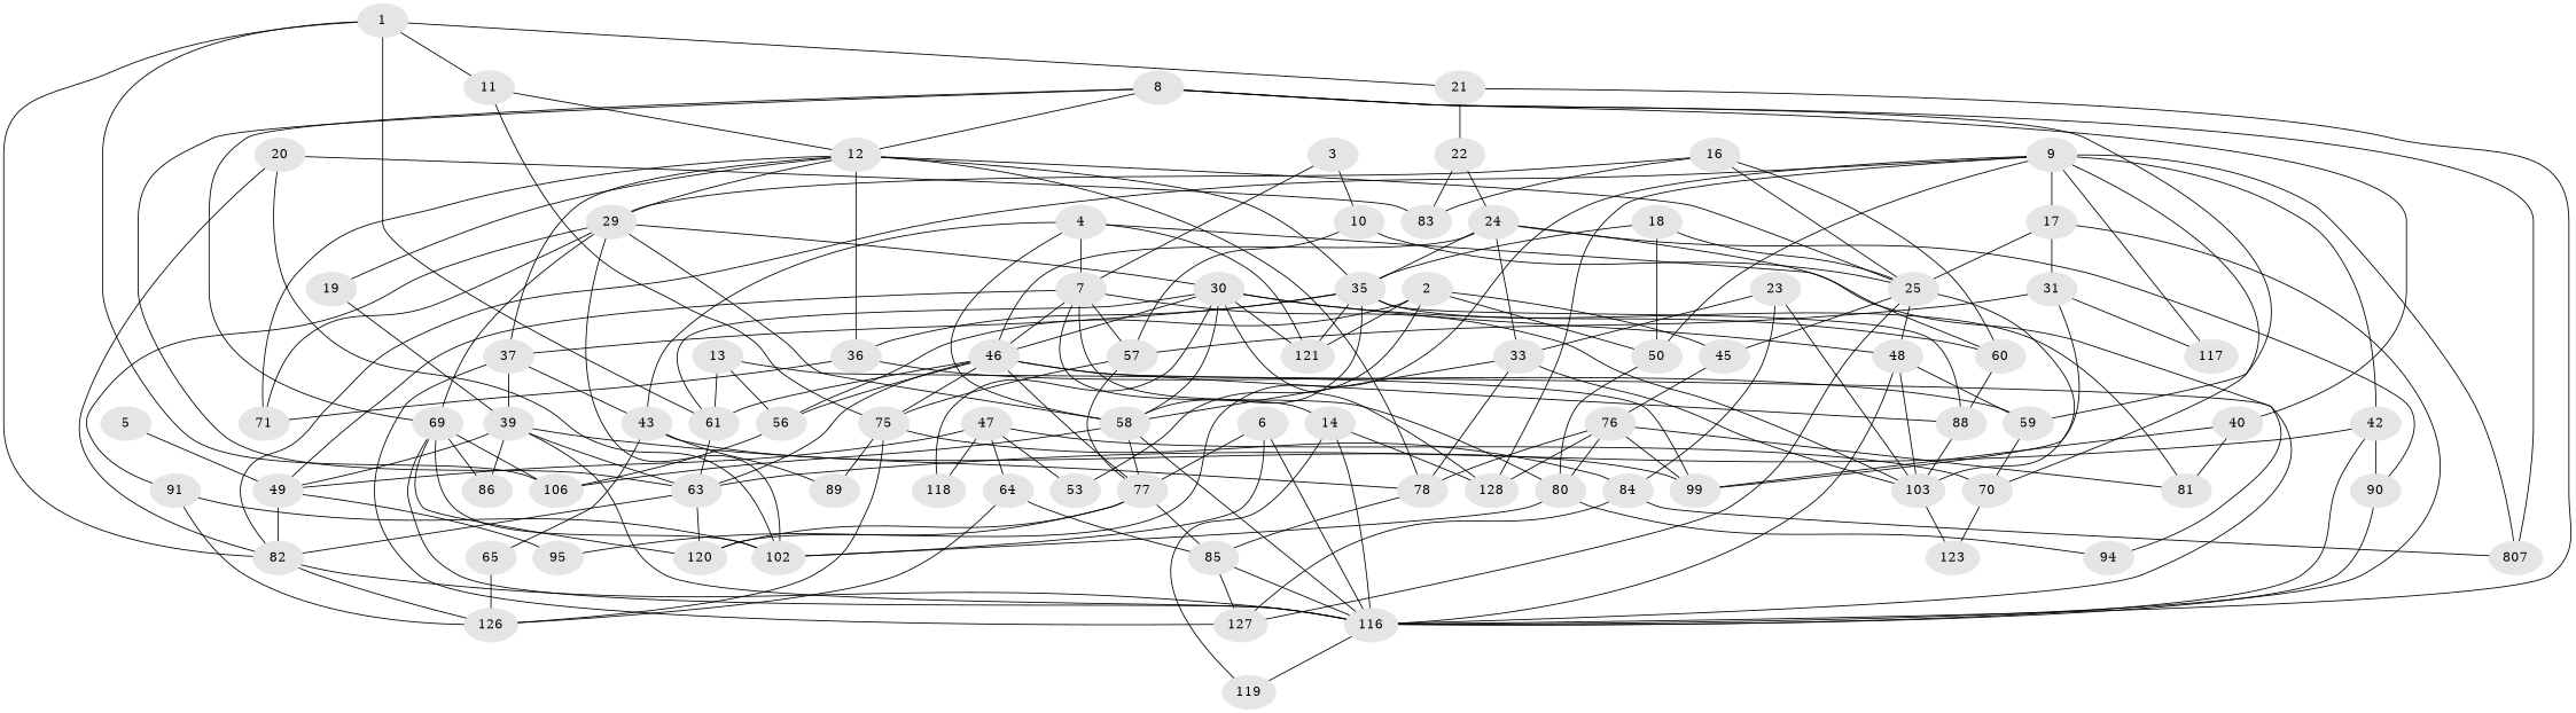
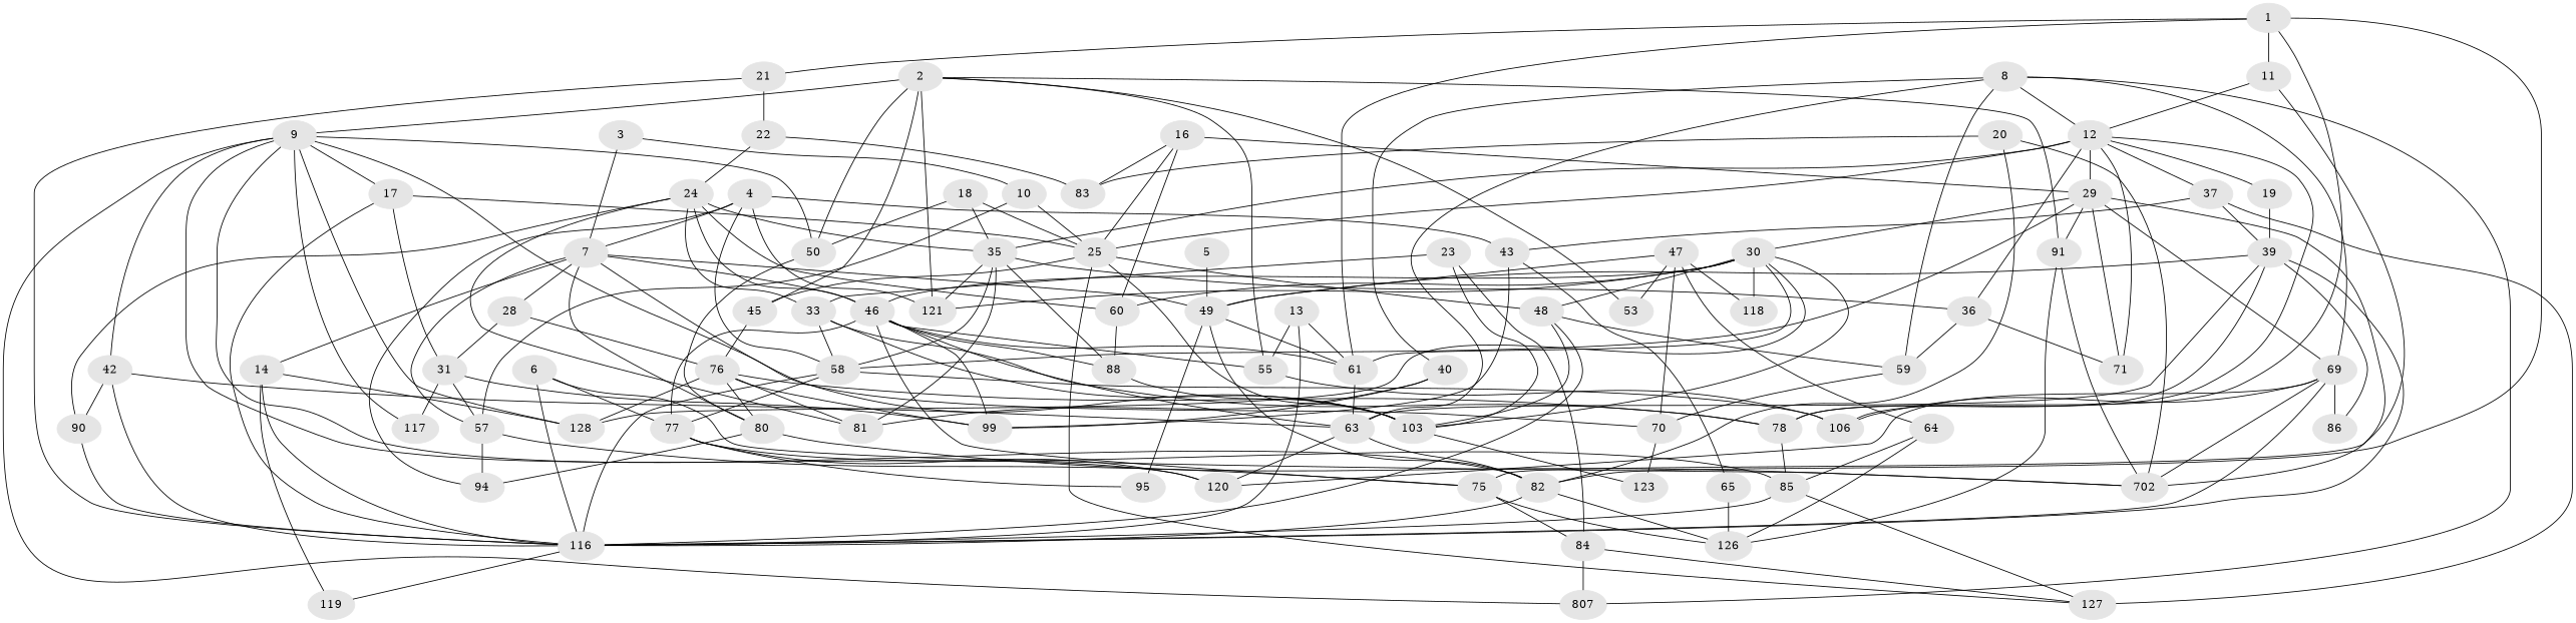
  graph {
    node [color=gray90 style=filled]
    1 [super="+32"]
    11
    21
    61 [super="+115"]
    82 [super="+93"]
    106
    12 [super="+67"]
    75 [super="+104"]
    116 [super="+125"]
    22
    63 [super="+66"]
    126
    2 [super="+27"]
    9 [super="+62"]
    45
    50 [super="+101"]
    53
-   55 [super="+114" label=56]
+   55 [super="+114"]
    91
    121
    n21 [label=807]
    17
    42 [super="+68"]
    70
    117
    120
    128
    76 [super="+113"]
    80
-   102 [super="+124"]
+   102 [super="+124" label=702]
    7 [super="+26"]
    49
    103 [super="+108"]
    14
+   28
    46 [super="+97"]
    57 [super="+72"]
    3
    10
    25 [super="+38"]
    4 [super="+15"]
    43 [super="+52"]
    58 [super="+79"]
    94
    99
    65
-   89
    77 [super="+112"]
    5
    95
    123
    6 [super="+87"]
    85 [super="+96"]
    119
    31
    88
    78
    8 [super="+44"]
    40
    59
    69 [super="+109"]
    19
    29 [super="+33"]
    35 [super="+110"]
    36
    37 [super="+54"]
    71 [super="+111"]
    81
    86
    90 [super="+122"]
    48 [super="+74"]
    127
    84 [super="+98"]
    39 [super="+41"]
    30 [super="+105"]
    13
    16
    60
    83
    18
    20
    24 [super="+56"]
    n83 [label=33 super="+92"]
    23
    118
    47 [super="+73"]
    64
    1 -- 11
    1 -- 21
    1 -- 61
    1 -- 82
    1 -- 106
    11 -- 12
    11 -- 75
    21 -- 116
    21 -- 22
    61 -- 63
    82 -- 116
    82 -- 126
    12 -- 25
    12 -- 78
    12 -- 19
    12 -- 29
    12 -- 35
    12 -- 36 [weight=2]
    12 -- 37
    12 -- 71
    75 -- 126
-   75 -- 89
    75 -- 84
    116 -- 119
    22 -- 83
    22 -- 24
    63 -- 82
    63 -- 120
+   2 -- 9
    2 -- 45
    2 -- 50
    2 -- 53
    2 -- 55
+   2 -- 91
    2 -- 121
    9 -- 82
    9 -- 50
    9 -- n21
    9 -- 17
    9 -- 42
    9 -- 70
    9 -- 117
    9 -- 120
    9 -- 128
    45 -- 76
    50 -- 80
    55 -- 106
    91 -- 126
    91 -- 102
    17 -- 116
    17 -- 25
    17 -- 31
    42 -- 116
    42 -- 63
    42 -- 90
    70 -- 123
    76 -- 128
    76 -- 80
    76 -- 99
    76 -- 78
    76 -- 81
    80 -- 102
    80 -- 94
    7 -- 80
    7 -- 49
    7 -- 103
    7 -- 14
+   7 -- 28
    7 -- 46
    7 -- 57
+   49 -- 61
    49 -- 82
    49 -- 95
    103 -- 123
    14 -- 116
    14 -- 128
    14 -- 119
+   28 -- 76
+   28 -- 31
    46 -- 61 [weight=2]
    46 -- 75
    46 -- 63
    46 -- 55
    46 -- 99
    46 -- 77
    46 -- 88
    57 -- 75
-   57 -- 77
+   57 -- 94
    3 -- 7
    3 -- 10
    10 -- 57
    10 -- 25
    25 -- 45
    25 -- 103
    25 -- 48 [weight=2]
    25 -- 127
    4 -- 121
    4 -- 7
    4 -- 43
    4 -- 58
    4 -- 94
    43 -- 99
    43 -- 65
-   43 -- 89
    58 -- 106
    58 -- 116
    58 -- 77
    65 -- 126
    77 -- 120
    77 -- 95
    77 -- 85
    5 -- 49
    6 -- 116
    6 -- 102
    6 -- 77
    85 -- 116
    85 -- 127
    31 -- 117
    31 -- 57
    31 -- 99
    88 -- 103
    78 -- 85
    8 -- 12
    8 -- 63
    8 -- n21
    8 -- 40
    8 -- 59
    8 -- 69
    40 -- 99
    40 -- 81
    59 -- 70
    69 -- 106
    69 -- 116
    69 -- 120
    69 -- 102
    69 -- 86
    19 -- 39
    29 -- 91
    29 -- 102
    29 -- 58
    29 -- 69
    29 -- 71
    29 -- 30
    35 -- 121
    35 -- 58
    35 -- 88
    35 -- 36
-   35 -- 37
    35 -- 81
    36 -- 59
    36 -- 71
    37 -- 43
    37 -- 127
    37 -- 39
    90 -- 116
    48 -- 116
    48 -- 103
    48 -- 59
    84 -- n21
    84 -- 127
    39 -- 116
    39 -- 63
    39 -- 49
    39 -- 78
    39 -- 86
    30 -- 61
    30 -- 121
    30 -- 128
-   30 -- 58
+   30 -- 103
    30 -- 46
    30 -- 48
    30 -- 60
    30 -- 118
    13 -- 61
    13 -- 116
    13 -- 55
    16 -- 25
    16 -- 29
    16 -- 60
    16 -- 83
    60 -- 88
    18 -- 50
    18 -- 25
    18 -- 35
    20 -- 82
    20 -- 102
    20 -- 83
    24 -- 46
    24 -- 35
+   24 -- 81
    24 -- 90
    24 -- 60
    24 -- n83
    n83 -- 103 [weight=2]
    n83 -- 58
    n83 -- 78
    23 -- 103
    23 -- 84
    23 -- n83
    47 -- 53
    47 -- 70 [weight=2]
    47 -- 49
    47 -- 118
    47 -- 64
    64 -- 126
    64 -- 85
  }
